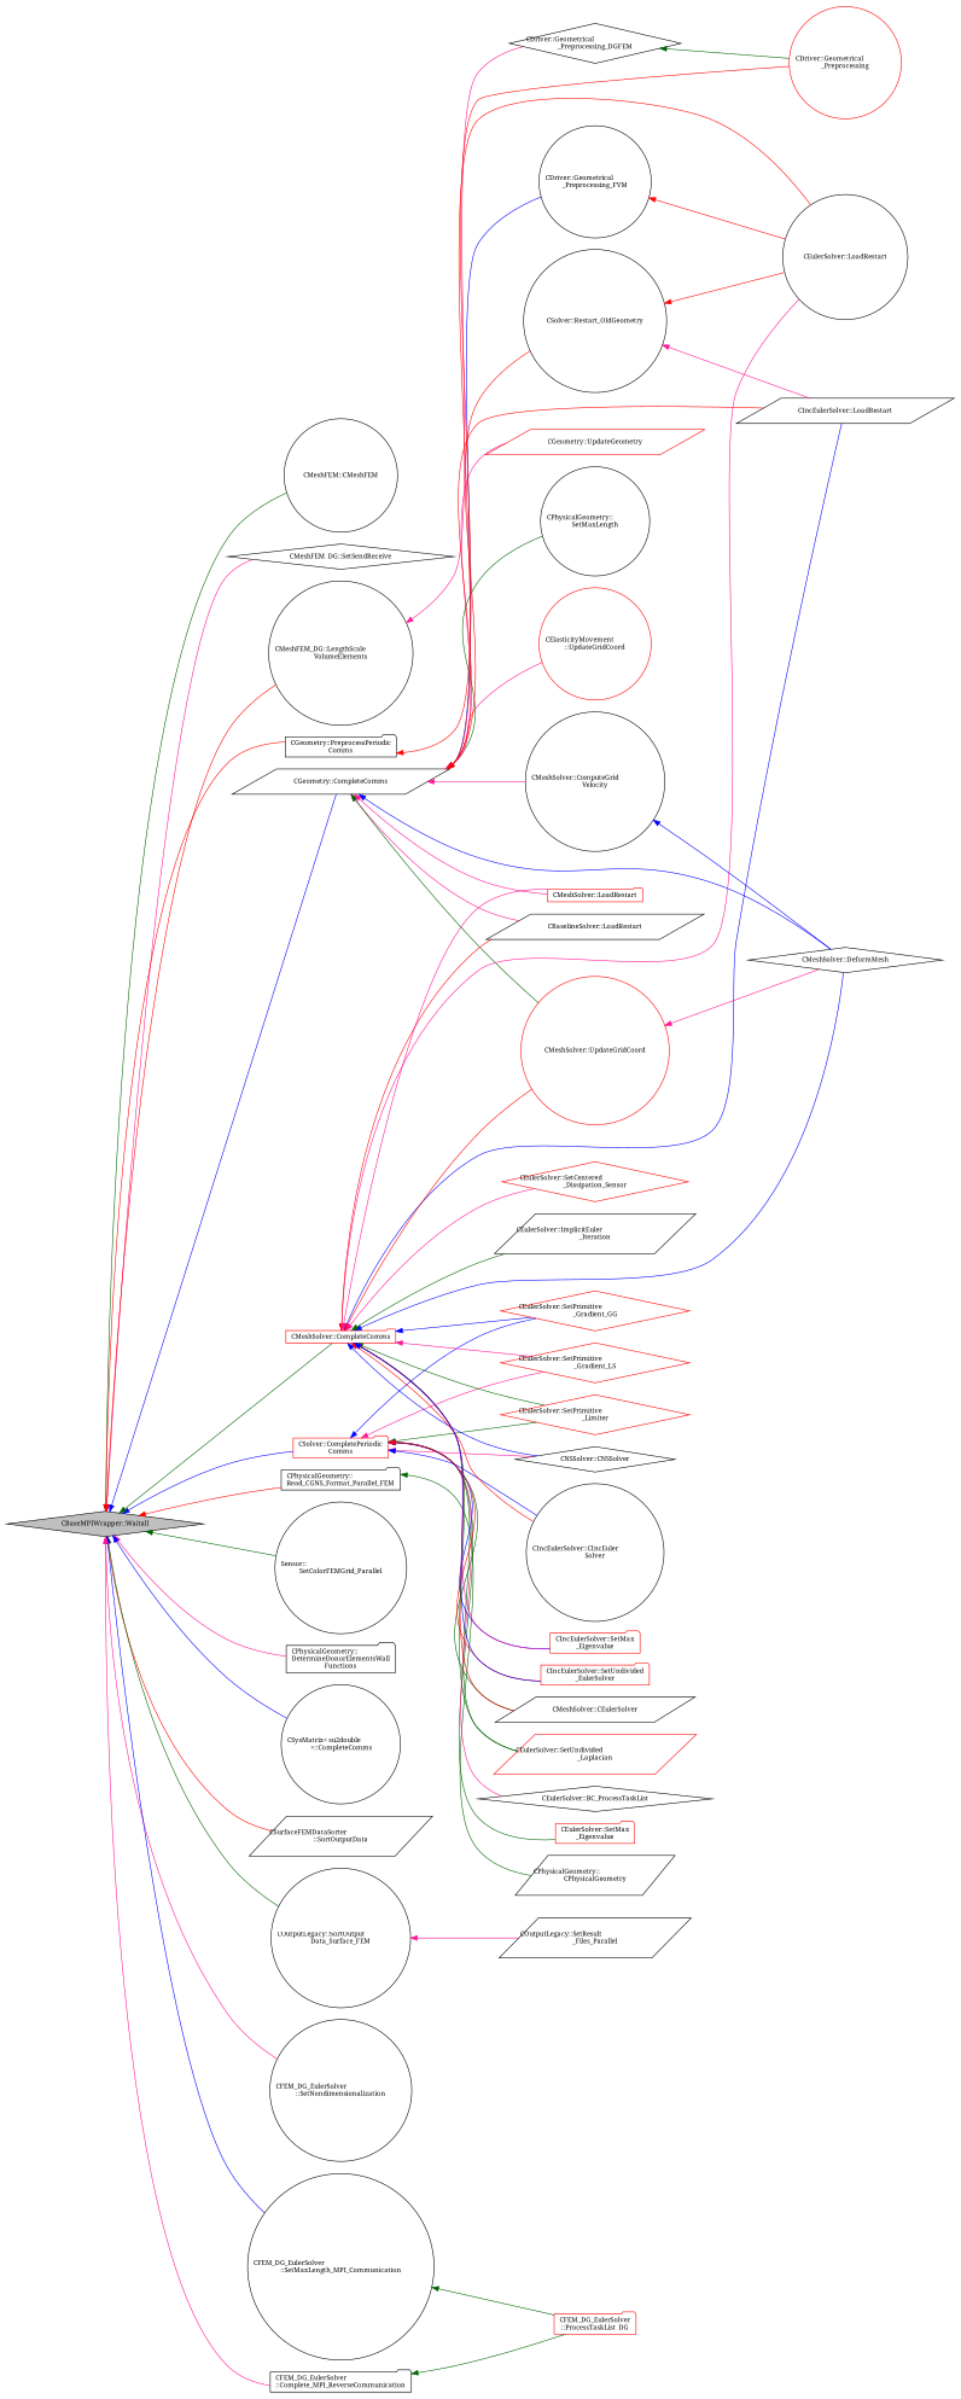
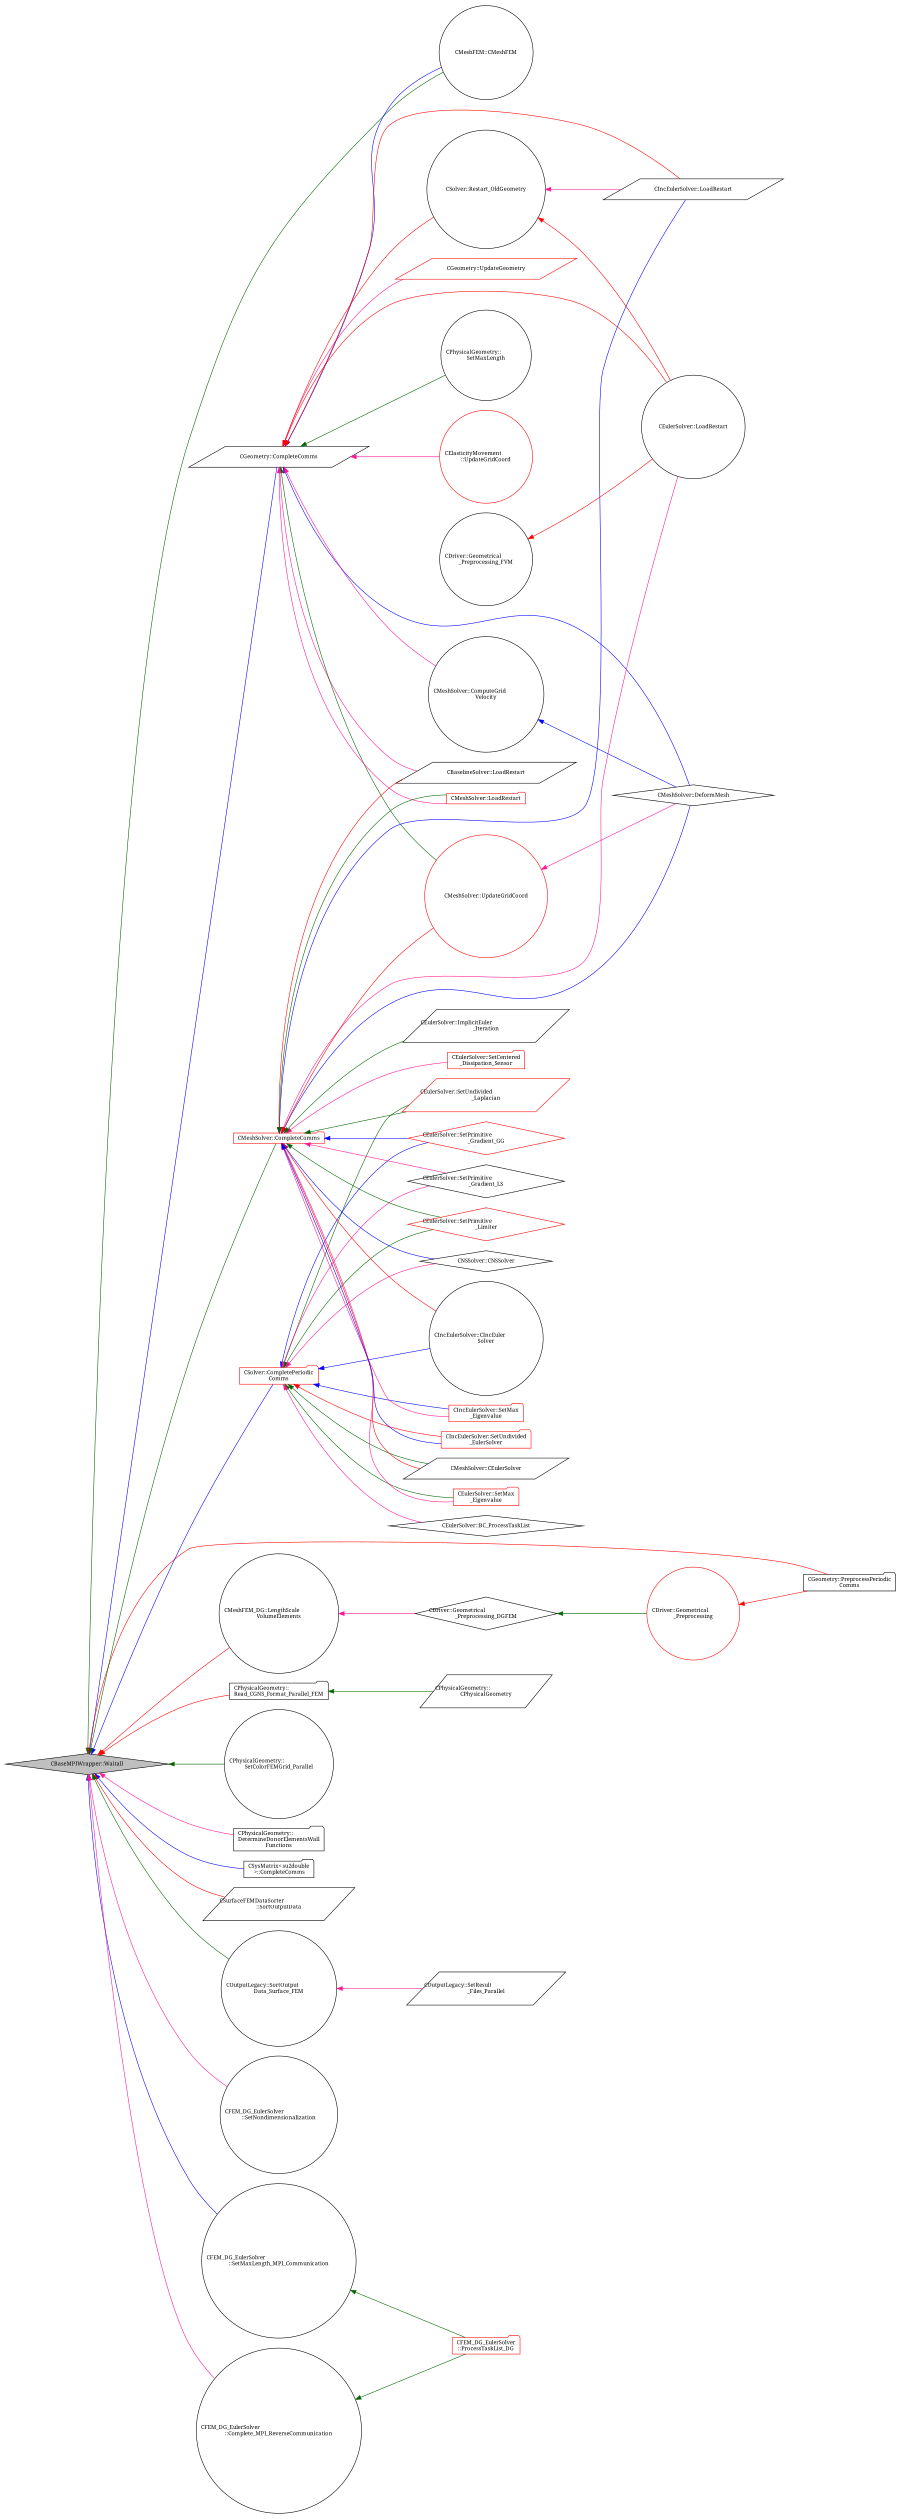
  digraph {
    fontname="Noto Serif"
    rankdir=LR
    node [color=black fillcolor=white fontname="Noto Serif" fontsize=10 shape=circle style=filled]
    edge [color=deeppink dir=back fontname="Noto Serif" fontsize=10 labelfontname=Helvetica labelfontsize=10 style=solid]
    n1 [fillcolor=grey75 fontcolor=black height=0.2 label="CBaseMPIWrapper::Waitall" shape=diamond width=0.4]
    n2 [height=0.2 label="CMeshFEM::CMeshFEM" width=0.4]
-   n3 [height=0.2 label="CMeshFEM_DG::SetSendReceive" shape=diamond width=0.4]
    n4 [height=0.2 label="CMeshFEM_DG::LengthScale\lVolumeElements" width=0.4]
    n5 [height=0.2 label="CGeometry::CompleteComms" shape=parallelogram width=0.4]
    n6 [height=0.2 label="CGeometry::PreprocessPeriodic\lComms" shape=folder width=0.4]
    n7 [height=0.2 label="CPhysicalGeometry::\lRead_CGNS_Format_Parallel_FEM" shape=folder width=0.4]
-   n8 [height=0.2 label="Sensor::\lSetColorFEMGrid_Parallel" width=0.4]
+   n8 [height=0.2 label="CPhysicalGeometry::\lSetColorFEMGrid_Parallel" width=0.4]
    n9 [height=0.2 label="CPhysicalGeometry::\lDetermineDonorElementsWall\lFunctions" shape=folder width=0.4]
-   n10 [height=0.2 label="CSysMatrix\< su2double\l \>::CompleteComms" width=0.4]
+   n10 [height=0.2 label="CSysMatrix\< su2double\l \>::CompleteComms" shape=folder width=0.4]
    n11 [height=0.2 label="CSurfaceFEMDataSorter\l::SortOutputData" shape=parallelogram width=0.4]
    n12 [height=0.2 label="COutputLegacy::SortOutput\lData_Surface_FEM" width=0.4]
    n13 [height=0.2 label="CFEM_DG_EulerSolver\l::SetNondimensionalization" width=0.4]
    n14 [height=0.2 label="CFEM_DG_EulerSolver\l::SetMaxLength_MPI_Communication" width=0.4]
-   n15 [height=0.2 label="CFEM_DG_EulerSolver\l::Complete_MPI_ReverseCommunication" shape=folder width=0.4]
+   n15 [height=0.2 label="CFEM_DG_EulerSolver\l::Complete_MPI_ReverseCommunication" width=0.4]
    n16 [color=red height=0.2 label="CSolver::CompletePeriodic\lComms" shape=folder width=0.4]
    n17 [color=red height=0.2 label="CMeshSolver::CompleteComms" shape=folder width=0.4]
    n18 [height=0.2 label="CDriver::Geometrical\l_Preprocessing_DGFEM" shape=diamond width=0.4]
    n19 [color=red height=0.2 label="CGeometry::UpdateGeometry" shape=parallelogram width=0.4]
    n20 [height=0.2 label="CPhysicalGeometry::\lSetMaxLength" width=0.4]
    n21 [color=red height=0.2 label="CElasticityMovement\l::UpdateGridCoord" width=0.4]
    n22 [height=0.2 label="CDriver::Geometrical\l_Preprocessing_FVM" width=0.4]
    n23 [height=0.2 label="CEulerSolver::LoadRestart" width=0.4]
    n24 [height=0.2 label="CIncEulerSolver::LoadRestart" shape=parallelogram width=0.4]
    n25 [height=0.2 label="CSolver::Restart_OldGeometry" width=0.4]
    n26 [height=0.2 label="CBaselineSolver::LoadRestart" shape=parallelogram width=0.4]
    n27 [height=0.2 label="CMeshSolver::DeformMesh" shape=diamond width=0.4]
    n28 [color=red height=0.2 label="CMeshSolver::UpdateGridCoord" width=0.4]
    n29 [height=0.2 label="CMeshSolver::ComputeGrid\lVelocity" width=0.4]
    n30 [color=red height=0.2 label="CMeshSolver::LoadRestart" shape=folder width=0.4]
    n31 [color=red height=0.2 label="CDriver::Geometrical\l_Preprocessing" width=0.4]
    n32 [height=0.2 label="CPhysicalGeometry::\lCPhysicalGeometry" shape=parallelogram width=0.4]
    n33 [height=0.2 label="COutputLegacy::SetResult\l_Files_Parallel" shape=parallelogram width=0.4]
    n34 [color=red height=0.2 label="CFEM_DG_EulerSolver\l::ProcessTaskList_DG" shape=folder width=0.4]
    n35 [height=0.2 label="CMeshSolver::CEulerSolver" shape=parallelogram width=0.4]
    n36 [color=red height=0.2 label="CEulerSolver::SetMax\l_Eigenvalue" shape=folder width=0.4]
    n37 [color=red height=0.2 label="CEulerSolver::SetUndivided\l_Laplacian" shape=parallelogram width=0.4]
    n38 [color=red height=0.2 label="CEulerSolver::SetPrimitive\l_Gradient_GG" shape=diamond width=0.4]
-   n39 [color=red height=0.2 label="CEulerSolver::SetPrimitive\l_Gradient_LS" shape=diamond width=0.4]
+   n39 [height=0.2 label="CEulerSolver::SetPrimitive\l_Gradient_LS" shape=diamond width=0.4]
    n40 [color=red height=0.2 label="CEulerSolver::SetPrimitive\l_Limiter" shape=diamond width=0.4]
    n41 [height=0.2 label="CEulerSolver::BC_ProcessTaskList" shape=diamond width=0.4]
    n42 [height=0.2 label="CNSSolver::CNSSolver" shape=diamond width=0.4]
    n43 [height=0.2 label="CIncEulerSolver::CIncEuler\lSolver" width=0.4]
    n44 [color=red height=0.2 label="CIncEulerSolver::SetMax\l_Eigenvalue" shape=folder width=0.4]
    n45 [color=red height=0.2 label="CIncEulerSolver::SetUndivided\l_EulerSolver" shape=folder width=0.4]
-   n46 [color=red height=0.2 label="CEulerSolver::SetCentered\l_Dissipation_Sensor" shape=diamond width=0.4]
+   n46 [color=red height=0.2 label="CEulerSolver::SetCentered\l_Dissipation_Sensor" shape=folder width=0.4]
    n47 [height=0.2 label="CEulerSolver::ImplicitEuler\l_Iteration" shape=parallelogram width=0.4]
    n1 -> n2 [color=darkgreen]
-   n1 -> n3
    n1 -> n4 [color=red]
    n1 -> n5 [color=blue]
    n1 -> n6 [color=red]
    n1 -> n7 [color=red]
    n1 -> n8 [color=darkgreen]
    n1 -> n9
    n1 -> n10 [color=blue]
    n1 -> n11 [color=red]
    n1 -> n12 [color=darkgreen]
    n1 -> n13
    n1 -> n14 [color=blue]
    n1 -> n15
    n1 -> n16 [color=blue]
    n1 -> n17 [color=darkgreen]
    n4 -> n18
    n5 -> n19
    n5 -> n20 [color=darkgreen]
    n5 -> n21
-   n5 -> n22 [color=blue]
+   n5 -> n2 [color=blue]
    n5 -> n23 [color=red]
    n5 -> n24 [color=red]
    n5 -> n25 [color=red]
    n5 -> n26
    n5 -> n27 [color=blue]
    n5 -> n28 [color=darkgreen]
    n5 -> n29
    n5 -> n30
-   n6 -> n31 [color=red]
+   n31 -> n6 [color=red]
    n7 -> n32 [color=darkgreen]
    n12 -> n33
    n14 -> n34 [color=darkgreen]
    n15 -> n34 [color=darkgreen]
    n16 -> n35 [color=darkgreen]
    n16 -> n36 [color=darkgreen]
    n16 -> n37 [color=darkgreen]
    n16 -> n38 [color=blue]
    n16 -> n39
    n16 -> n40 [color=darkgreen]
    n16 -> n41
    n16 -> n42
    n16 -> n43 [color=blue]
    n16 -> n44 [color=blue]
    n16 -> n45 [color=red]
    n17 -> n23
    n17 -> n24 [color=blue]
    n17 -> n26 [color=red]
    n17 -> n27 [color=blue]
    n17 -> n28 [color=red]
-   n17 -> n30
+   n17 -> n30 [color=darkgreen]
    n17 -> n35 [color=red]
+   n17 -> n36
    n17 -> n37 [color=darkgreen]
    n17 -> n38 [color=blue]
    n17 -> n39
    n17 -> n40 [color=darkgreen]
    n17 -> n42 [color=blue]
    n17 -> n43 [color=red]
    n17 -> n44
    n17 -> n45 [color=blue]
    n17 -> n46
    n17 -> n47 [color=darkgreen]
    n18 -> n31 [color=darkgreen]
    n22 -> n23 [color=red]
    n25 -> n23 [color=red]
    n25 -> n24
    n28 -> n27
    n29 -> n27 [color=blue]
  }
